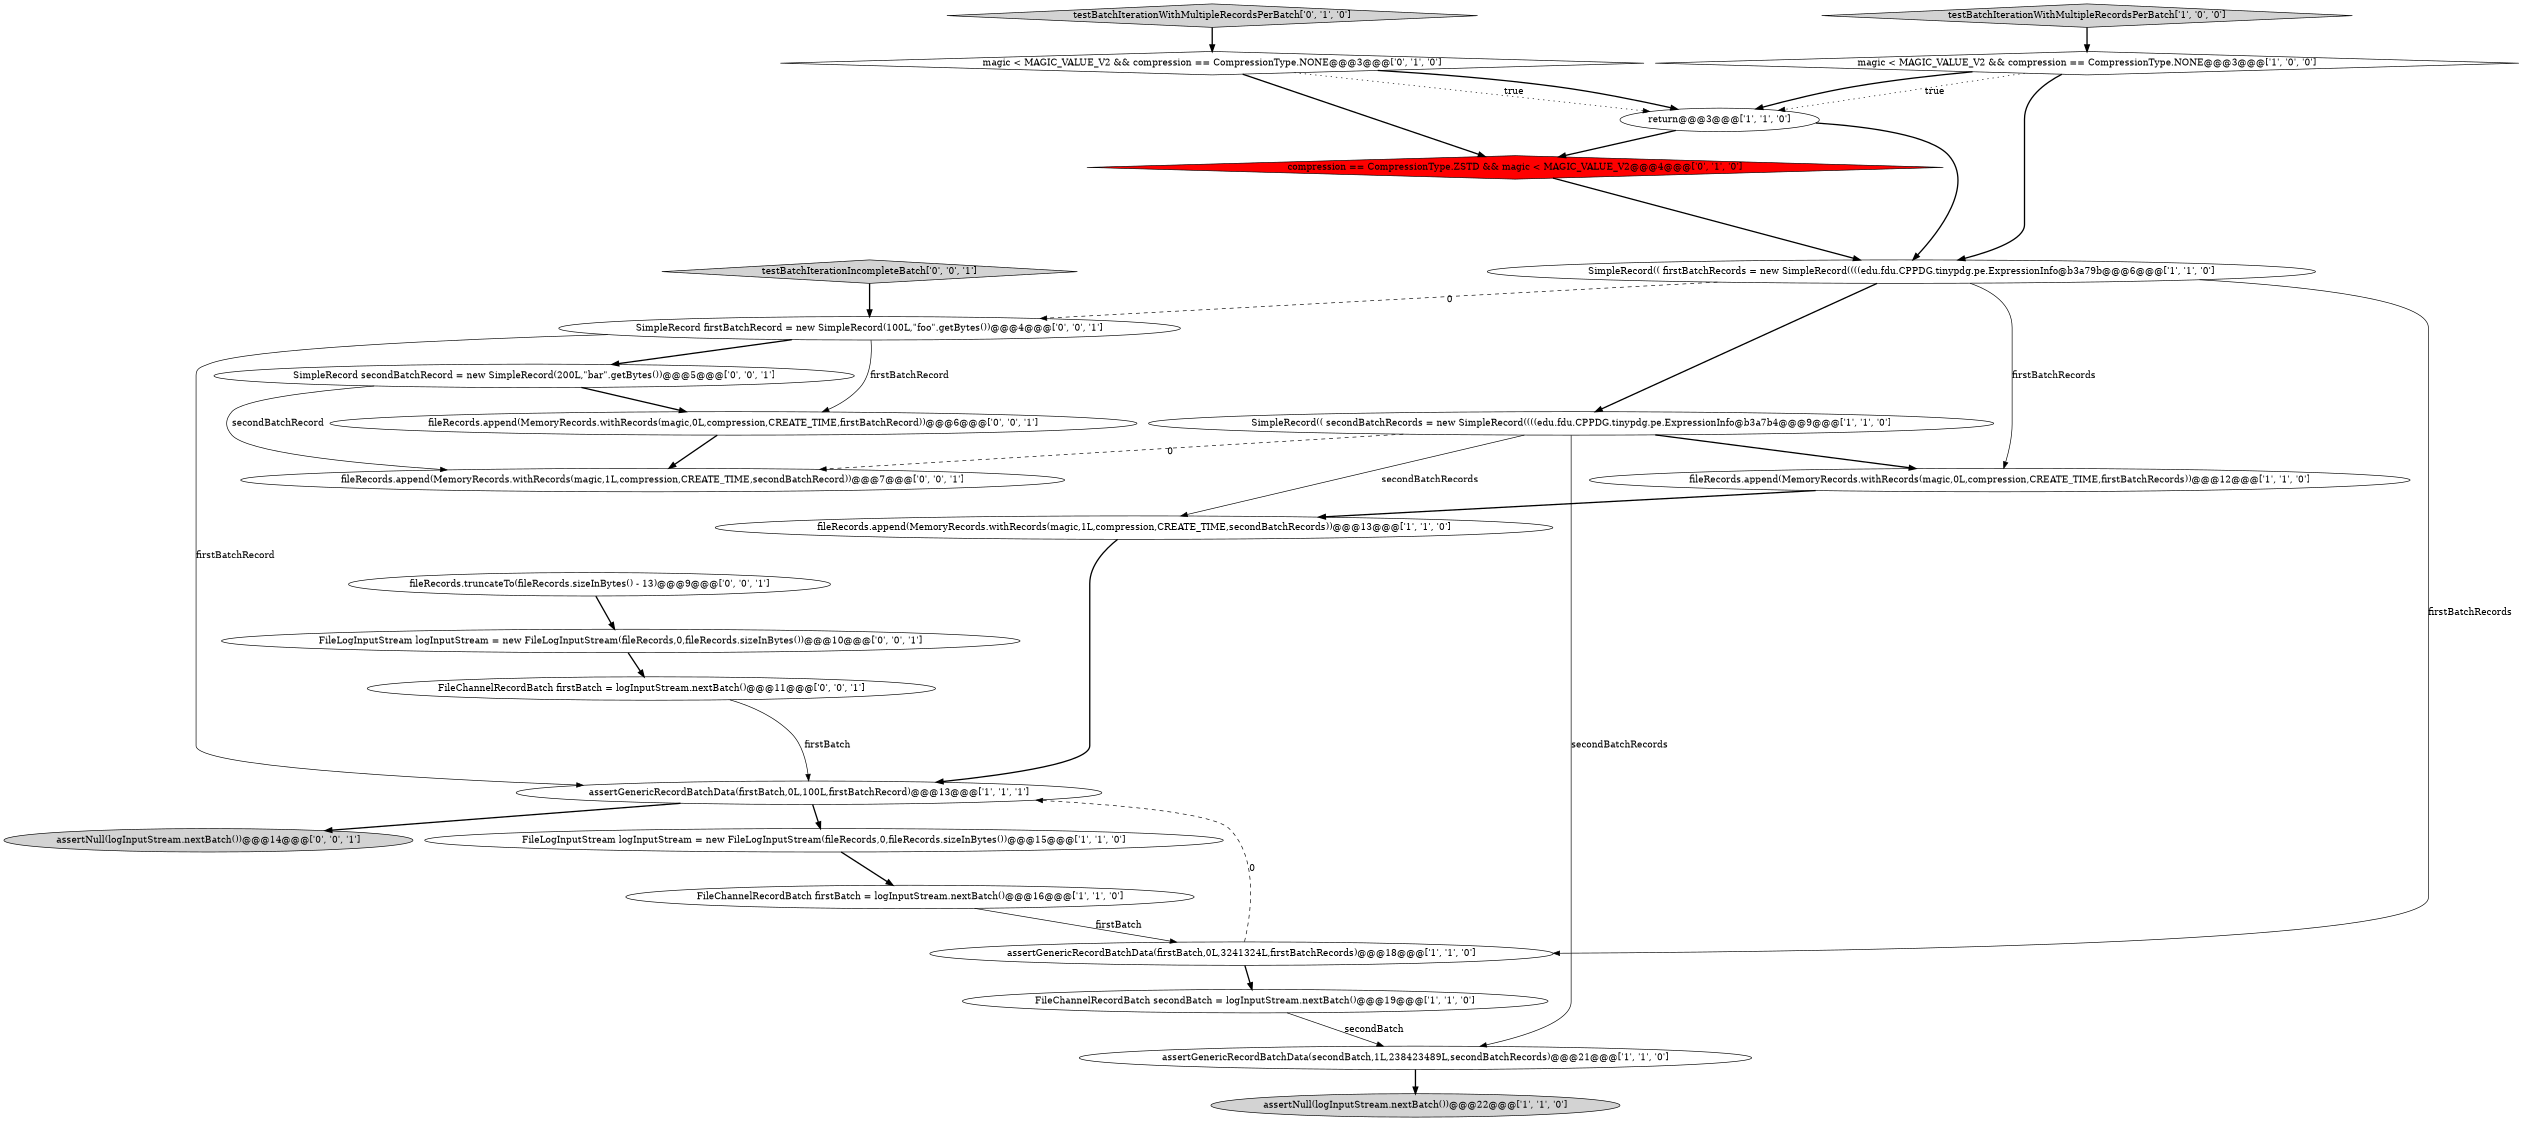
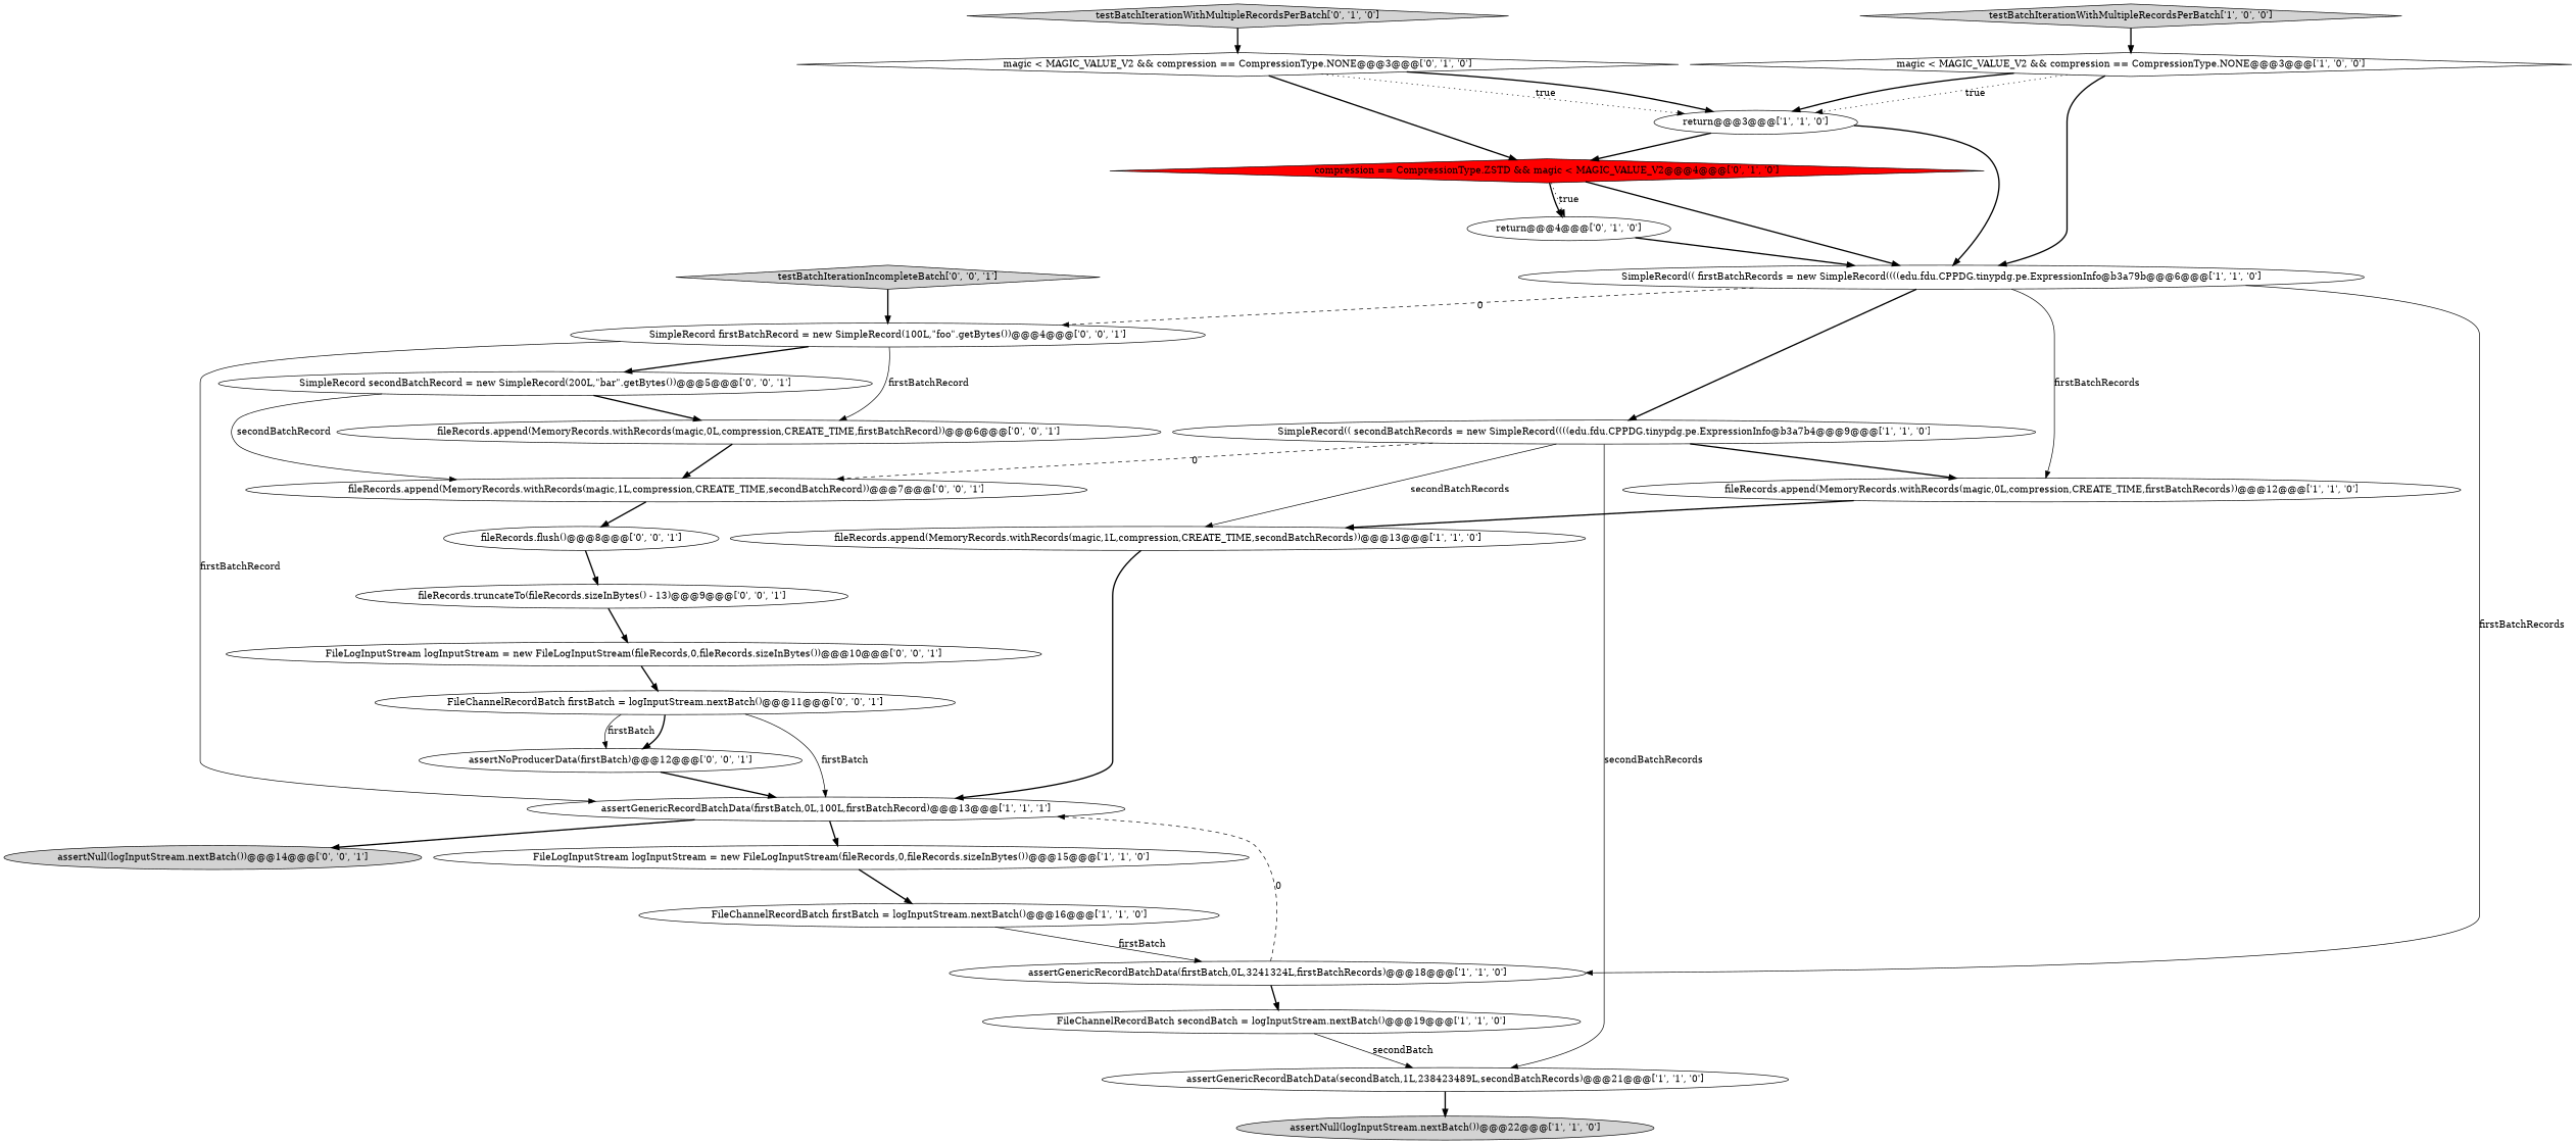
  digraph {
    node [fillcolor=white shape=ellipse style=filled]
    edge [style=bold]
    n1 [label="assertGenericRecordBatchData(secondBatch,1L,238423489L,secondBatchRecords)@@@21@@@['1', '1', '0']"]
    n2 [fillcolor=lightgray label="assertNull(logInputStream.nextBatch())@@@22@@@['1', '1', '0']"]
    n3 [label="fileRecords.append(MemoryRecords.withRecords(magic,0L,compression,CREATE_TIME,firstBatchRecords))@@@12@@@['1', '1', '0']"]
    n4 [label="fileRecords.append(MemoryRecords.withRecords(magic,1L,compression,CREATE_TIME,secondBatchRecords))@@@13@@@['1', '1', '0']"]
    n5 [label="assertGenericRecordBatchData(firstBatch,0L,100L,firstBatchRecord)@@@13@@@['1', '1', '1']"]
    n6 [fillcolor=lightgray label="testBatchIterationIncompleteBatch['0', '0', '1']" shape=diamond]
    n7 [label="SimpleRecord firstBatchRecord = new SimpleRecord(100L,\"foo\".getBytes())@@@4@@@['0', '0', '1']"]
    n8 [label="fileRecords.append(MemoryRecords.withRecords(magic,0L,compression,CREATE_TIME,firstBatchRecord))@@@6@@@['0', '0', '1']"]
    n9 [label="SimpleRecord secondBatchRecord = new SimpleRecord(200L,\"bar\".getBytes())@@@5@@@['0', '0', '1']"]
    n10 [label="FileLogInputStream logInputStream = new FileLogInputStream(fileRecords,0,fileRecords.sizeInBytes())@@@10@@@['0', '0', '1']"]
    n11 [label="FileChannelRecordBatch firstBatch = logInputStream.nextBatch()@@@11@@@['0', '0', '1']"]
+   n12 [label="assertNoProducerData(firstBatch)@@@12@@@['0', '0', '1']"]
    n13 [label="return@@@3@@@['1', '1', '0']"]
    n14 [label="SimpleRecord(( firstBatchRecords = new SimpleRecord((((edu.fdu.CPPDG.tinypdg.pe.ExpressionInfo@b3a79b@@@6@@@['1', '1', '0']"]
    n15 [fillcolor=red label="compression == CompressionType.ZSTD && magic < MAGIC_VALUE_V2@@@4@@@['0', '1', '0']" shape=diamond]
    n16 [label="assertGenericRecordBatchData(firstBatch,0L,3241324L,firstBatchRecords)@@@18@@@['1', '1', '0']"]
    n17 [label="SimpleRecord(( secondBatchRecords = new SimpleRecord((((edu.fdu.CPPDG.tinypdg.pe.ExpressionInfo@b3a7b4@@@9@@@['1', '1', '0']"]
+   n18 [label="return@@@4@@@['0', '1', '0']"]
    n19 [label="FileChannelRecordBatch secondBatch = logInputStream.nextBatch()@@@19@@@['1', '1', '0']"]
    n20 [label="fileRecords.append(MemoryRecords.withRecords(magic,1L,compression,CREATE_TIME,secondBatchRecord))@@@7@@@['0', '0', '1']"]
+   n21 [label="fileRecords.flush()@@@8@@@['0', '0', '1']"]
    n22 [fillcolor=lightgray label="testBatchIterationWithMultipleRecordsPerBatch['0', '1', '0']" shape=diamond]
    n23 [label="magic < MAGIC_VALUE_V2 && compression == CompressionType.NONE@@@3@@@['0', '1', '0']" shape=diamond]
    n24 [label="FileLogInputStream logInputStream = new FileLogInputStream(fileRecords,0,fileRecords.sizeInBytes())@@@15@@@['1', '1', '0']"]
    n25 [label="FileChannelRecordBatch firstBatch = logInputStream.nextBatch()@@@16@@@['1', '1', '0']"]
    n26 [label="fileRecords.truncateTo(fileRecords.sizeInBytes() - 13)@@@9@@@['0', '0', '1']"]
    n27 [fillcolor=lightgray label="assertNull(logInputStream.nextBatch())@@@14@@@['0', '0', '1']"]
    n28 [label="magic < MAGIC_VALUE_V2 && compression == CompressionType.NONE@@@3@@@['1', '0', '0']" shape=diamond]
    n29 [fillcolor=lightgray label="testBatchIterationWithMultipleRecordsPerBatch['1', '0', '0']" shape=diamond]
    n1 -> n2
    n3 -> n4
    n4 -> n5
    n5 -> n24
    n5 -> n27
    n6 -> n7
    n7 -> n5 [label=firstBatchRecord style=solid]
    n7 -> n8 [label=firstBatchRecord style=solid]
    n7 -> n9
    n8 -> n20
    n9 -> n8
    n9 -> n20 [label=secondBatchRecord style=solid]
    n10 -> n11
    n11 -> n5 [label=firstBatch style=solid]
+   n11 -> n12
+   n11 -> n12 [label=firstBatch style=solid]
+   n12 -> n5
    n13 -> n14
    n13 -> n15
    n14 -> n3 [label=firstBatchRecords style=solid]
    n14 -> n7 [label=0 style=dashed]
    n14 -> n16 [label=firstBatchRecords style=solid]
    n14 -> n17
    n15 -> n14
+   n15 -> n18
+   n15 -> n18 [label=true style=dotted]
    n16 -> n5 [label=0 style=dashed]
    n16 -> n19
    n17 -> n1 [label=secondBatchRecords style=solid]
    n17 -> n3
    n17 -> n4 [label=secondBatchRecords style=solid]
    n17 -> n20 [label=0 style=dashed]
+   n18 -> n14
    n19 -> n1 [label=secondBatch style=solid]
+   n20 -> n21
+   n21 -> n26
    n22 -> n23
    n23 -> n13
    n23 -> n13 [label=true style=dotted]
    n23 -> n15
    n24 -> n25
    n25 -> n16 [label=firstBatch style=solid]
    n26 -> n10
    n28 -> n13
    n28 -> n13 [label=true style=dotted]
    n28 -> n14
    n29 -> n28
  }
